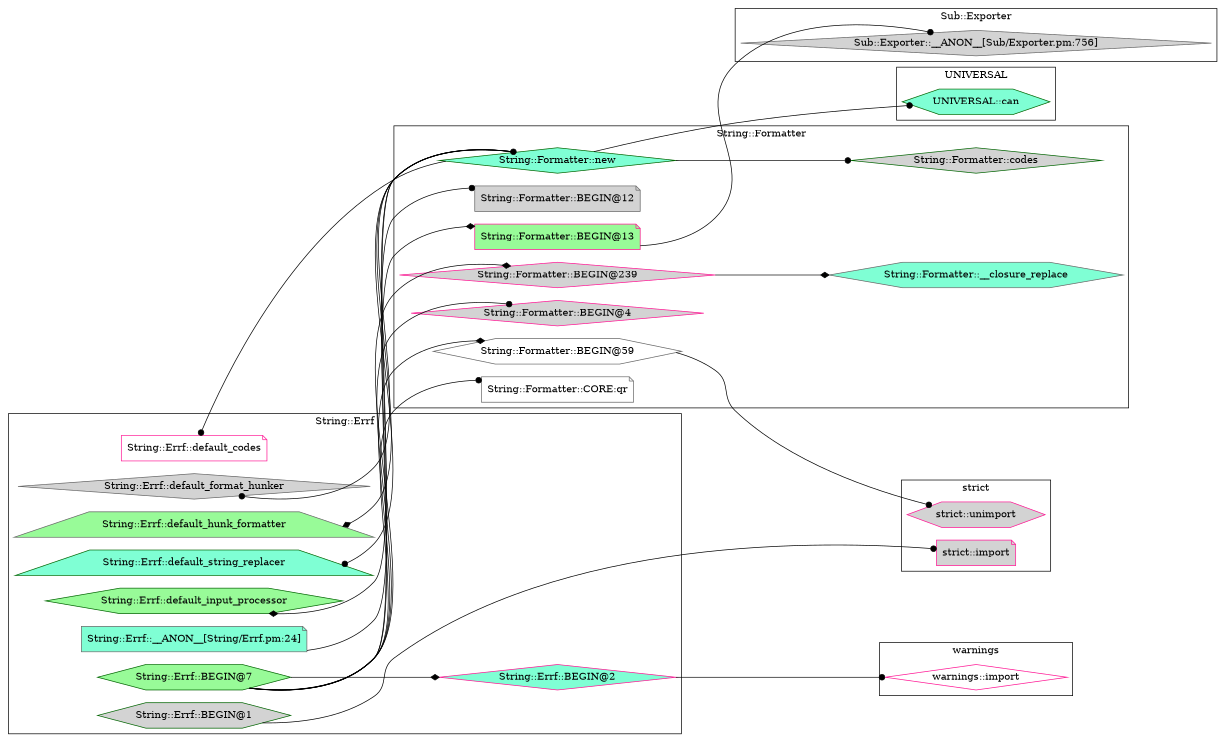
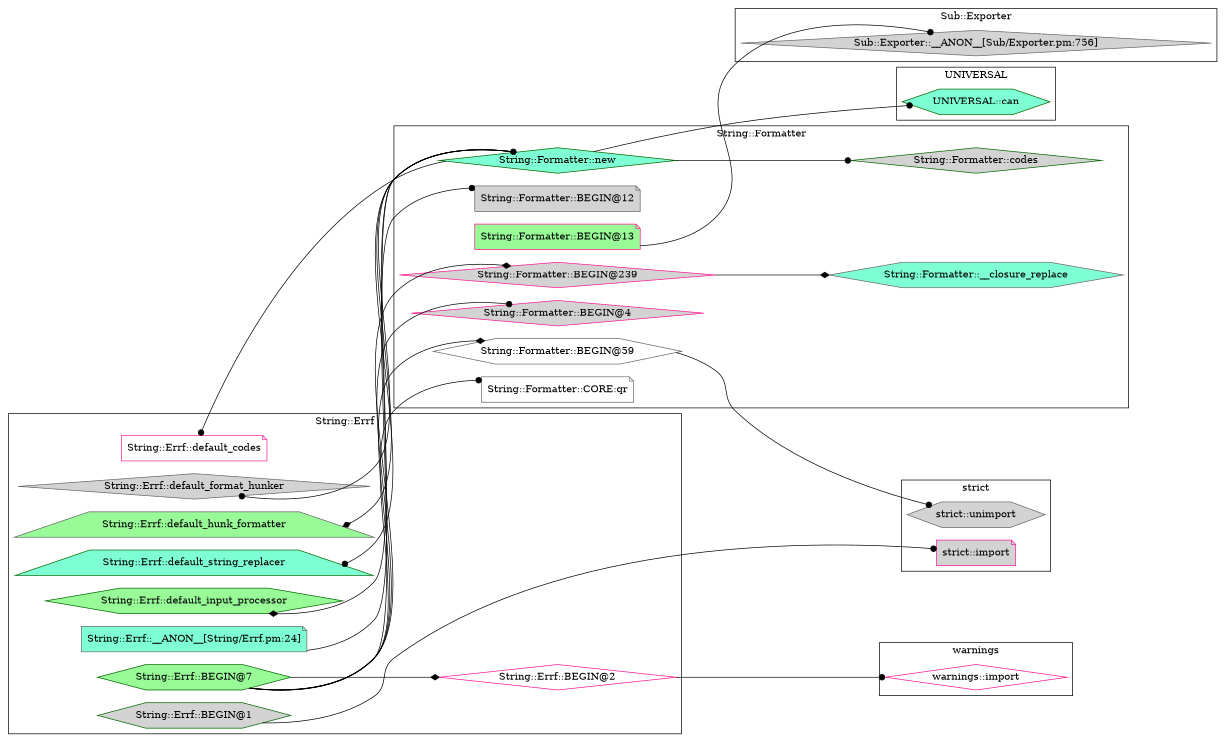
  digraph {
    rankdir=LR
    node [color=gray40 fillcolor=lightgrey shape=diamond style=filled]
    edge [arrowhead=dot]
    "String::Formatter::BEGIN@239" [color=deeppink]
    "String::Formatter::BEGIN@4" [color=deeppink]
    "String::Formatter::BEGIN@13" [color=deeppink fillcolor=palegreen shape=note]
    "String::Formatter::CORE:qr" [fillcolor=white shape=note]
    "String::Formatter::__closure_replace" [fillcolor=aquamarine shape=hexagon]
    "String::Formatter::BEGIN@12" [shape=note]
    "String::Formatter::new" [color=darkgreen fillcolor=aquamarine]
    "String::Formatter::codes" [color=darkgreen]
    "String::Formatter::BEGIN@59" [fillcolor=white shape=hexagon]
    "String::Errf::default_hunk_formatter" [fillcolor=palegreen shape=trapezium]
    "String::Errf::default_string_replacer" [color=darkgreen fillcolor=aquamarine shape=trapezium]
-   "String::Errf::BEGIN@2" [color=deeppink fillcolor=aquamarine]
+   "String::Errf::BEGIN@2" [color=deeppink fillcolor=white]
    "String::Errf::default_input_processor" [color=darkgreen fillcolor=palegreen shape=hexagon]
    "String::Errf::__ANON__[String/Errf.pm:24]" [fillcolor=aquamarine shape=note]
    "String::Errf::BEGIN@1" [color=darkgreen shape=hexagon]
    "String::Errf::BEGIN@7" [color=darkgreen fillcolor=palegreen shape=hexagon]
    "String::Errf::default_codes" [color=deeppink fillcolor=white shape=note]
    "String::Errf::default_format_hunker"
    "UNIVERSAL::can" [color=darkgreen fillcolor=aquamarine shape=hexagon]
    "warnings::import" [color=deeppink fillcolor=white]
    "Sub::Exporter::__ANON__[Sub/Exporter.pm:756]"
-   "strict::unimport" [color=deeppink shape=hexagon]
+   "strict::unimport" [shape=hexagon]
    "strict::import" [color=deeppink shape=note]
    subgraph cluster_1 {
      label="String::Formatter"
      "String::Formatter::BEGIN@239"
      "String::Formatter::BEGIN@4"
      "String::Formatter::BEGIN@13"
      "String::Formatter::CORE:qr"
      "String::Formatter::__closure_replace"
      "String::Formatter::BEGIN@12"
      "String::Formatter::new"
      "String::Formatter::codes"
      "String::Formatter::BEGIN@59"
    }
    subgraph cluster_2 {
      label="String::Errf"
      "String::Errf::default_hunk_formatter"
      "String::Errf::default_string_replacer"
      "String::Errf::BEGIN@2"
      "String::Errf::default_input_processor"
      "String::Errf::__ANON__[String/Errf.pm:24]"
      "String::Errf::BEGIN@1"
      "String::Errf::BEGIN@7"
      "String::Errf::default_codes"
      "String::Errf::default_format_hunker"
    }
    subgraph cluster_3 {
      label=UNIVERSAL
      "UNIVERSAL::can"
    }
    subgraph cluster_4 {
      label=warnings
      "warnings::import"
    }
    subgraph cluster_5 {
      label="Sub::Exporter"
      "Sub::Exporter::__ANON__[Sub/Exporter.pm:756]"
    }
    subgraph cluster_6 {
      label="strict"
      "strict::unimport"
      "strict::import"
    }
    "String::Formatter::BEGIN@239" -> "String::Formatter::__closure_replace" [arrowhead=diamond]
    "String::Formatter::BEGIN@13" -> "Sub::Exporter::__ANON__[Sub/Exporter.pm:756]"
    "String::Formatter::new" -> "String::Formatter::codes"
    "String::Formatter::new" -> "String::Errf::default_hunk_formatter" [arrowhead=diamond]
    "String::Formatter::new" -> "String::Errf::default_string_replacer"
    "String::Formatter::new" -> "String::Errf::default_input_processor" [arrowhead=diamond]
    "String::Formatter::new" -> "String::Errf::default_codes"
    "String::Formatter::new" -> "String::Errf::default_format_hunker"
    "String::Formatter::new" -> "UNIVERSAL::can"
    "String::Formatter::BEGIN@59" -> "strict::unimport"
    "String::Errf::BEGIN@2" -> "warnings::import"
    "String::Errf::__ANON__[String/Errf.pm:24]" -> "String::Formatter::new"
    "String::Errf::BEGIN@1" -> "strict::import"
    "String::Errf::BEGIN@7" -> "String::Formatter::BEGIN@239" [arrowhead=diamond]
    "String::Errf::BEGIN@7" -> "String::Formatter::BEGIN@4"
-   "String::Errf::BEGIN@7" -> "String::Formatter::BEGIN@13" [arrowhead=diamond]
    "String::Errf::BEGIN@7" -> "String::Formatter::CORE:qr"
    "String::Errf::BEGIN@7" -> "String::Formatter::BEGIN@12"
    "String::Errf::BEGIN@7" -> "String::Formatter::BEGIN@59" [arrowhead=diamond]
    "String::Errf::BEGIN@7" -> "String::Errf::BEGIN@2" [arrowhead=diamond]
  }
